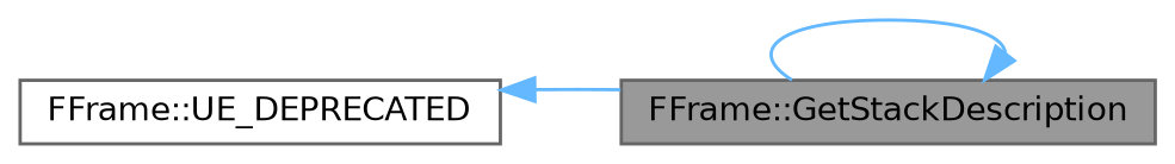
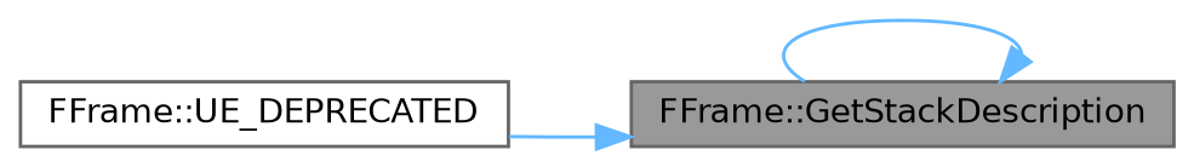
  digraph {
    rankdir=RL
    node [fontname=Helvetica fontsize=10 shape=box style=filled]
    edge [color=steelblue1 dir=back fontname=Helvetica fontsize=10 labelfontname=Helvetica labelfontsize=10 style=solid]
    n1 [color=gray40 fillcolor=grey60 fontcolor=black height=0.2 label="FFrame::GetStackDescription" width=0.4]
    n2 [color=grey40 fillcolor=white height=0.2 label="FFrame::UE_DEPRECATED" width=0.4]
    n1 -> n1
-   n2 -> n1
+   n1 -> n2
  }
